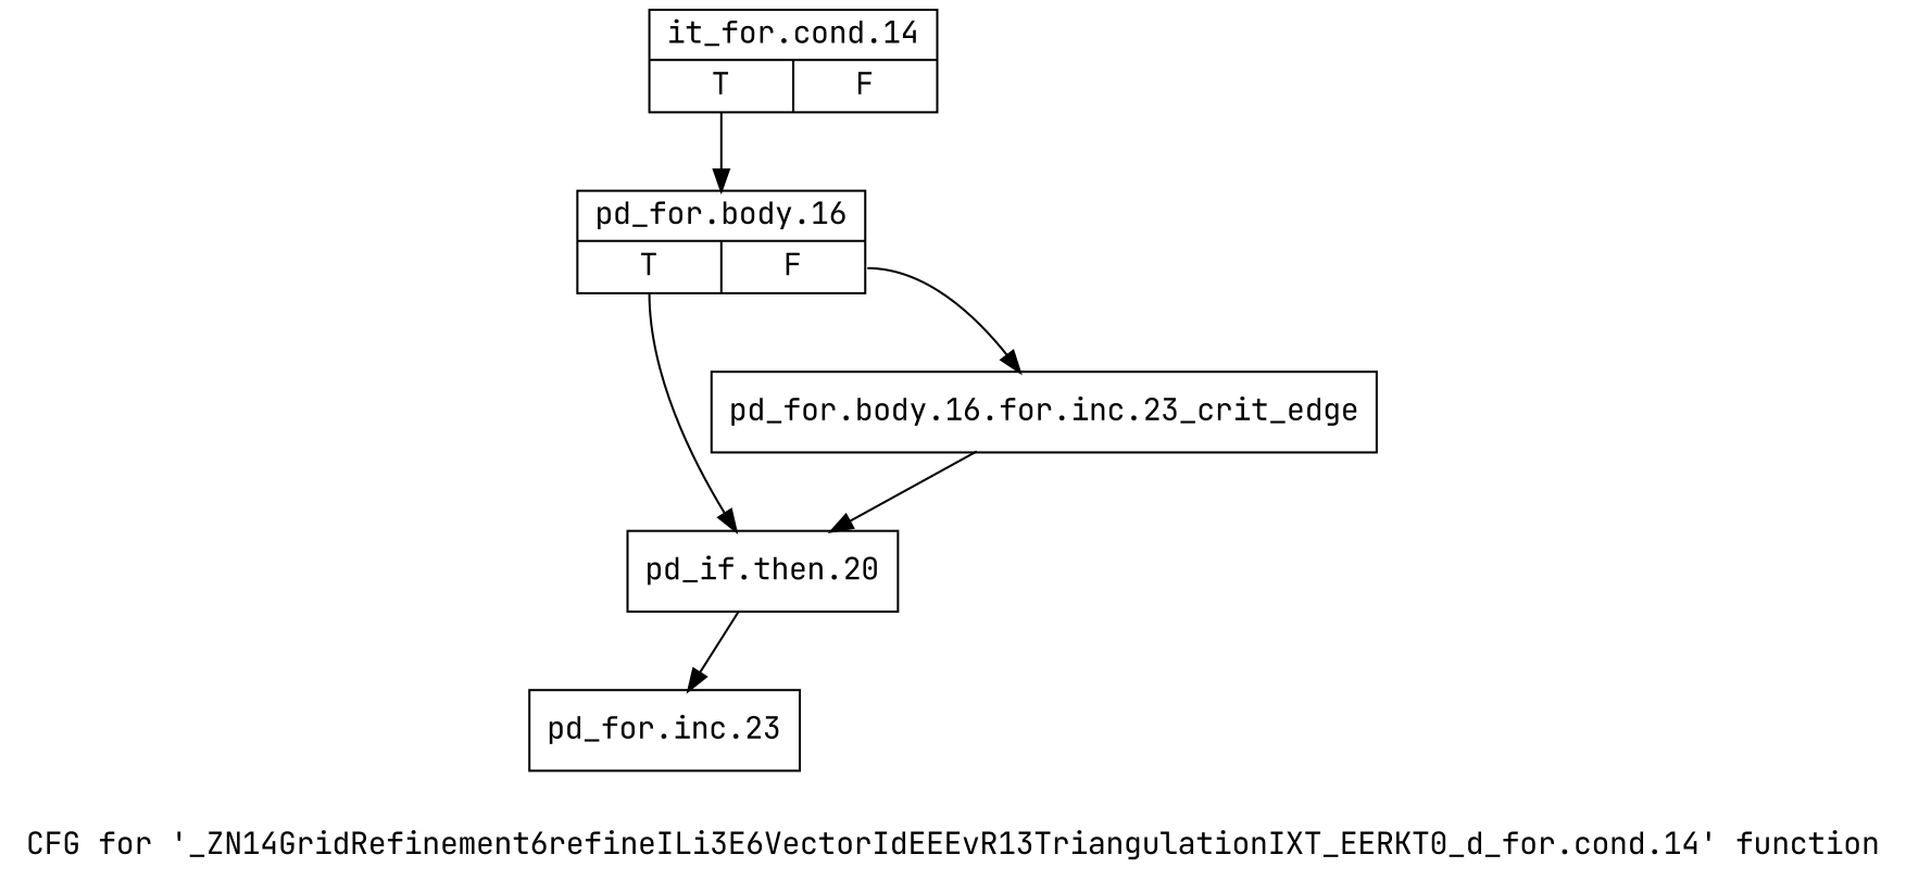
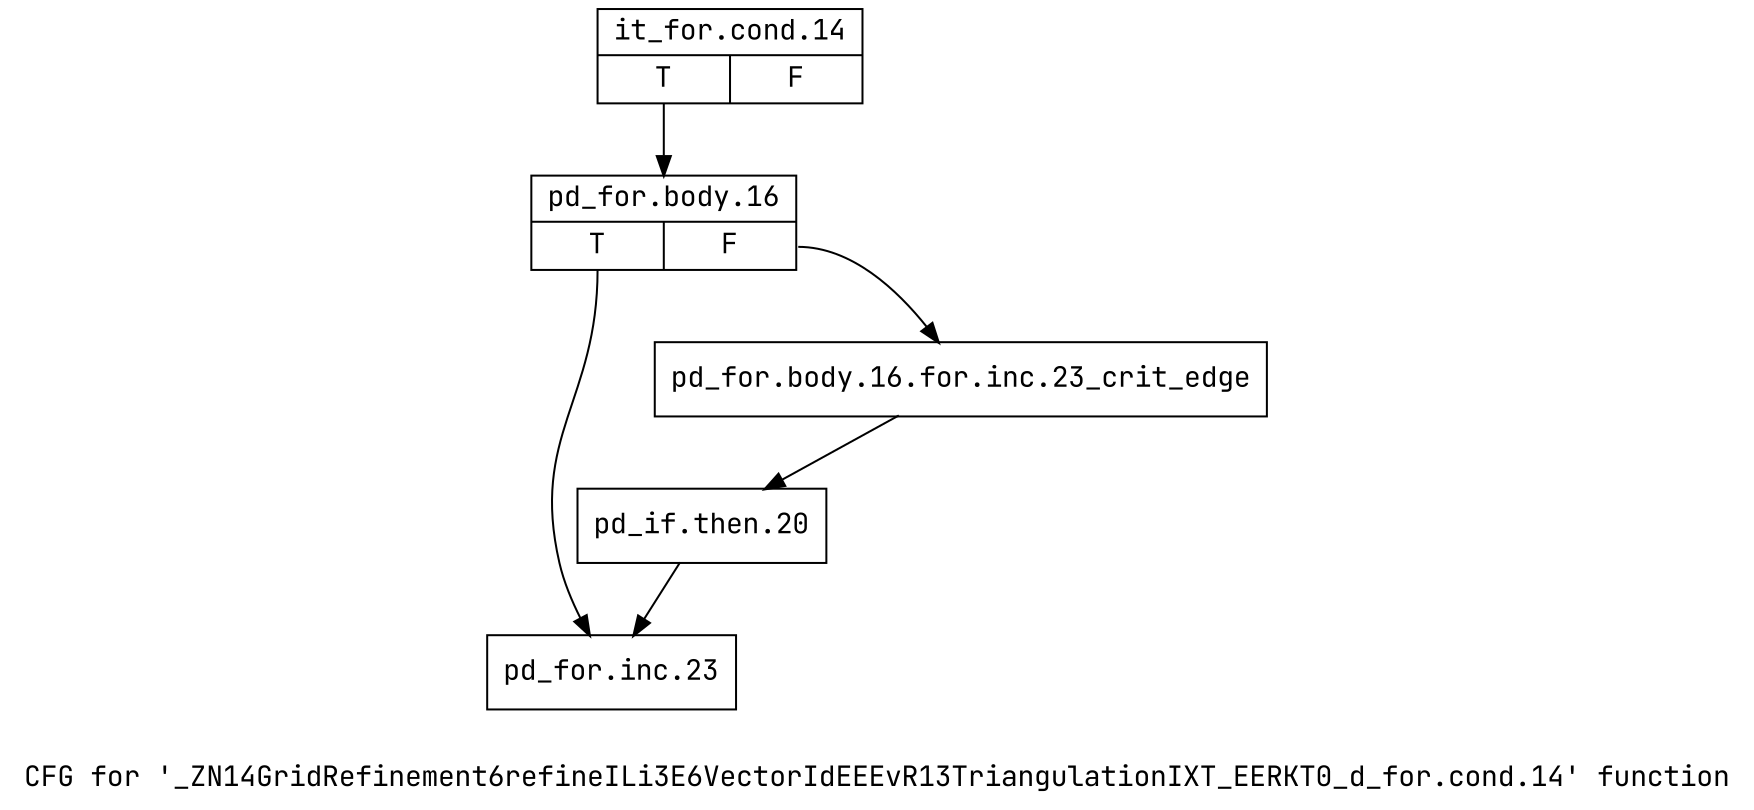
  digraph {
    fontname="JetBrains Mono"
    label="CFG for '_ZN14GridRefinement6refineILi3E6VectorIdEEEvR13TriangulationIXT_EERKT0_d_for.cond.14' function"
    node [fontname="JetBrains Mono" shape=record]
    edge [fontname="JetBrains Mono"]
    n1 [label="{it_for.cond.14|{<s0>T|<s1>F}}"]
    n2 [label="{pd_for.body.16|{<s0>T|<s1>F}}"]
    n3 [label="{pd_if.then.20}"]
    n4 [label="{pd_for.body.16.for.inc.23_crit_edge}"]
    n5 [label="{pd_for.inc.23}"]
    n1 -> n2 [tailport=s0]
-   n2 -> n3 [tailport=s0]
+   n2 -> n5 [tailport=s0]
    n2 -> n4 [tailport=s1]
    n3 -> n5
    n4 -> n3
  }
